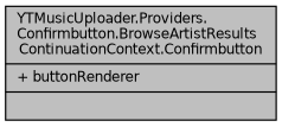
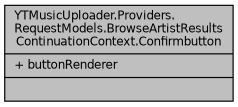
  digraph {
    fontname="DejaVu Sans"
-   n1 [color=black fillcolor=grey75 fontcolor=black fontname="DejaVu Sans" fontsize=10 height=0.2 label="{YTMusicUploader.Providers.\lConfirmbutton.BrowseArtistResults\lContinuationContext.Confirmbutton\n|+ buttonRenderer\l|}" shape=record style=filled width=0.4]
+   n1 [color=black fillcolor=grey75 fontcolor=black fontname="DejaVu Sans" fontsize=10 height=0.2 label="{YTMusicUploader.Providers.\lRequestModels.BrowseArtistResults\lContinuationContext.Confirmbutton\n|+ buttonRenderer\l|}" shape=record style=filled width=0.4]
  }
